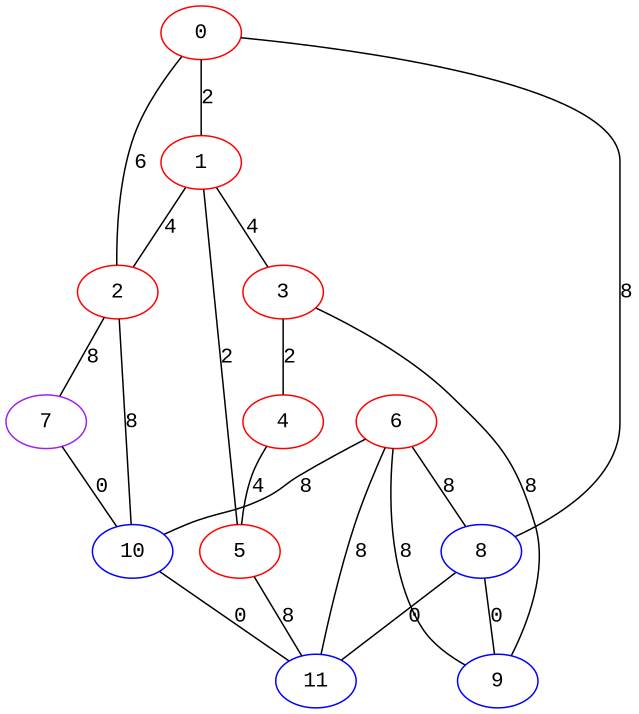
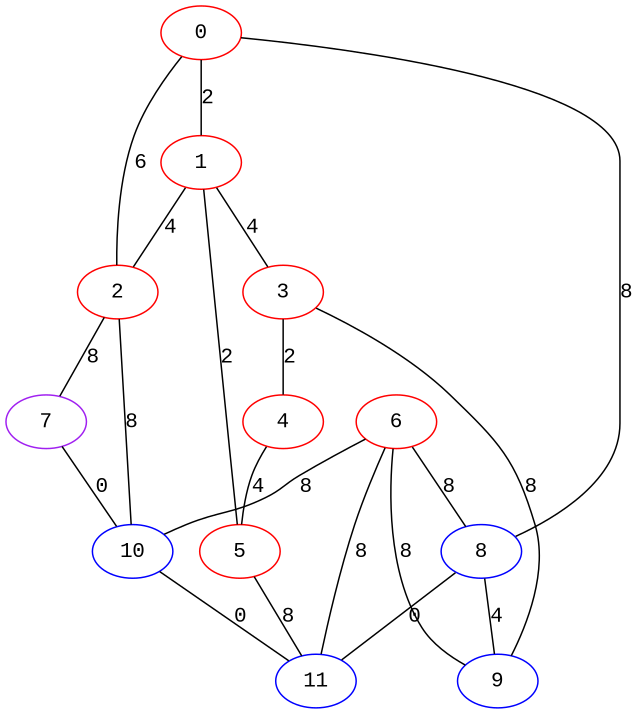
  graph {
    fontname="Liberation Mono"
    node [color=red fontname="Liberation Mono" weight=1]
    edge [fontname="Liberation Mono"]
    0
    1
    2
    8 [color=blue weight=3]
    3
    5
    7 [color=purple weight=4]
    10 [color=blue weight=3]
    9 [color=blue weight=3]
    11 [color=blue weight=3]
    4
    6
    0 -- 1 [label=2]
    0 -- 2 [label=6]
    0 -- 8 [label=8]
    1 -- 2 [label=4]
    1 -- 3 [label=4]
    1 -- 5 [label=2]
    2 -- 7 [label=8]
    2 -- 10 [label=8]
-   8 -- 9 [label=0]
+   8 -- 9 [label=4]
    8 -- 11 [label=0]
    3 -- 9 [label=8]
    3 -- 4 [label=2]
    5 -- 11 [label=8]
    7 -- 10 [label=0]
    10 -- 11 [label=0]
    4 -- 5 [label=4]
    6 -- 8 [label=8]
    6 -- 10 [label=8]
    6 -- 9 [label=8]
    6 -- 11 [label=8]
  }
